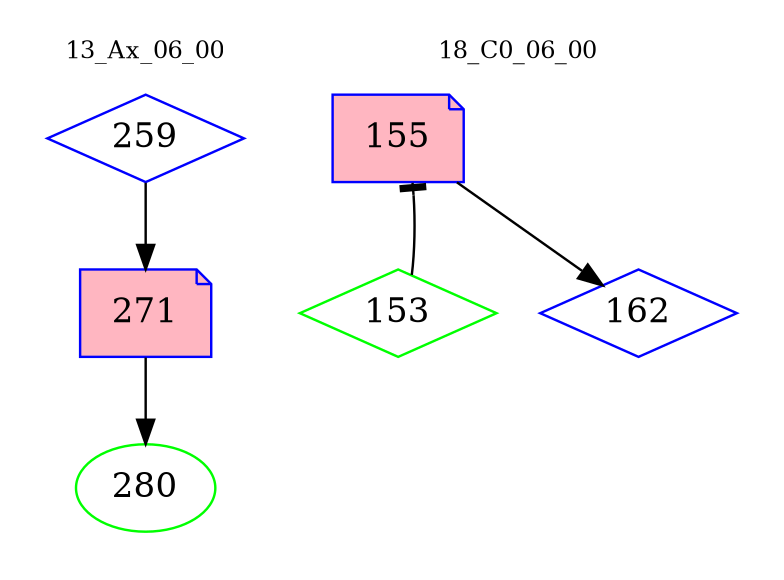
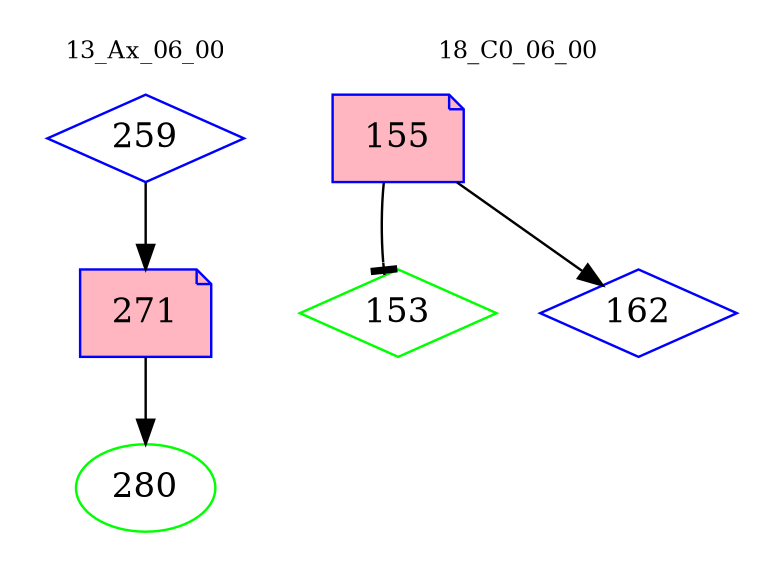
  digraph {
    node [color=blue fillcolor=white shape=diamond style=filled]
    edge [arrowhead=normal color=black]
    n1 [fillcolor=lightpink label=271 shape=note]
    n2 [label=259]
    n3 [color=green label=280 shape=ellipse]
    n4 [fillcolor=lightpink label=155 shape=note]
    n5 [color=green label=153]
    n6 [label=162]
    subgraph cluster_1 {
      color=white
      fontsize=10
      label="13_Ax_06_00"
      n1
      n2
      n3
    }
    subgraph cluster_2 {
      color=white
      fontsize=10
      label="18_C0_06_00"
      n4
      n5
      n6
    }
    n1 -> n3
    n2 -> n1
-   n5 -> n4 [arrowhead=tee]
+   n4 -> n5 [arrowhead=tee]
    n4 -> n6
  }
